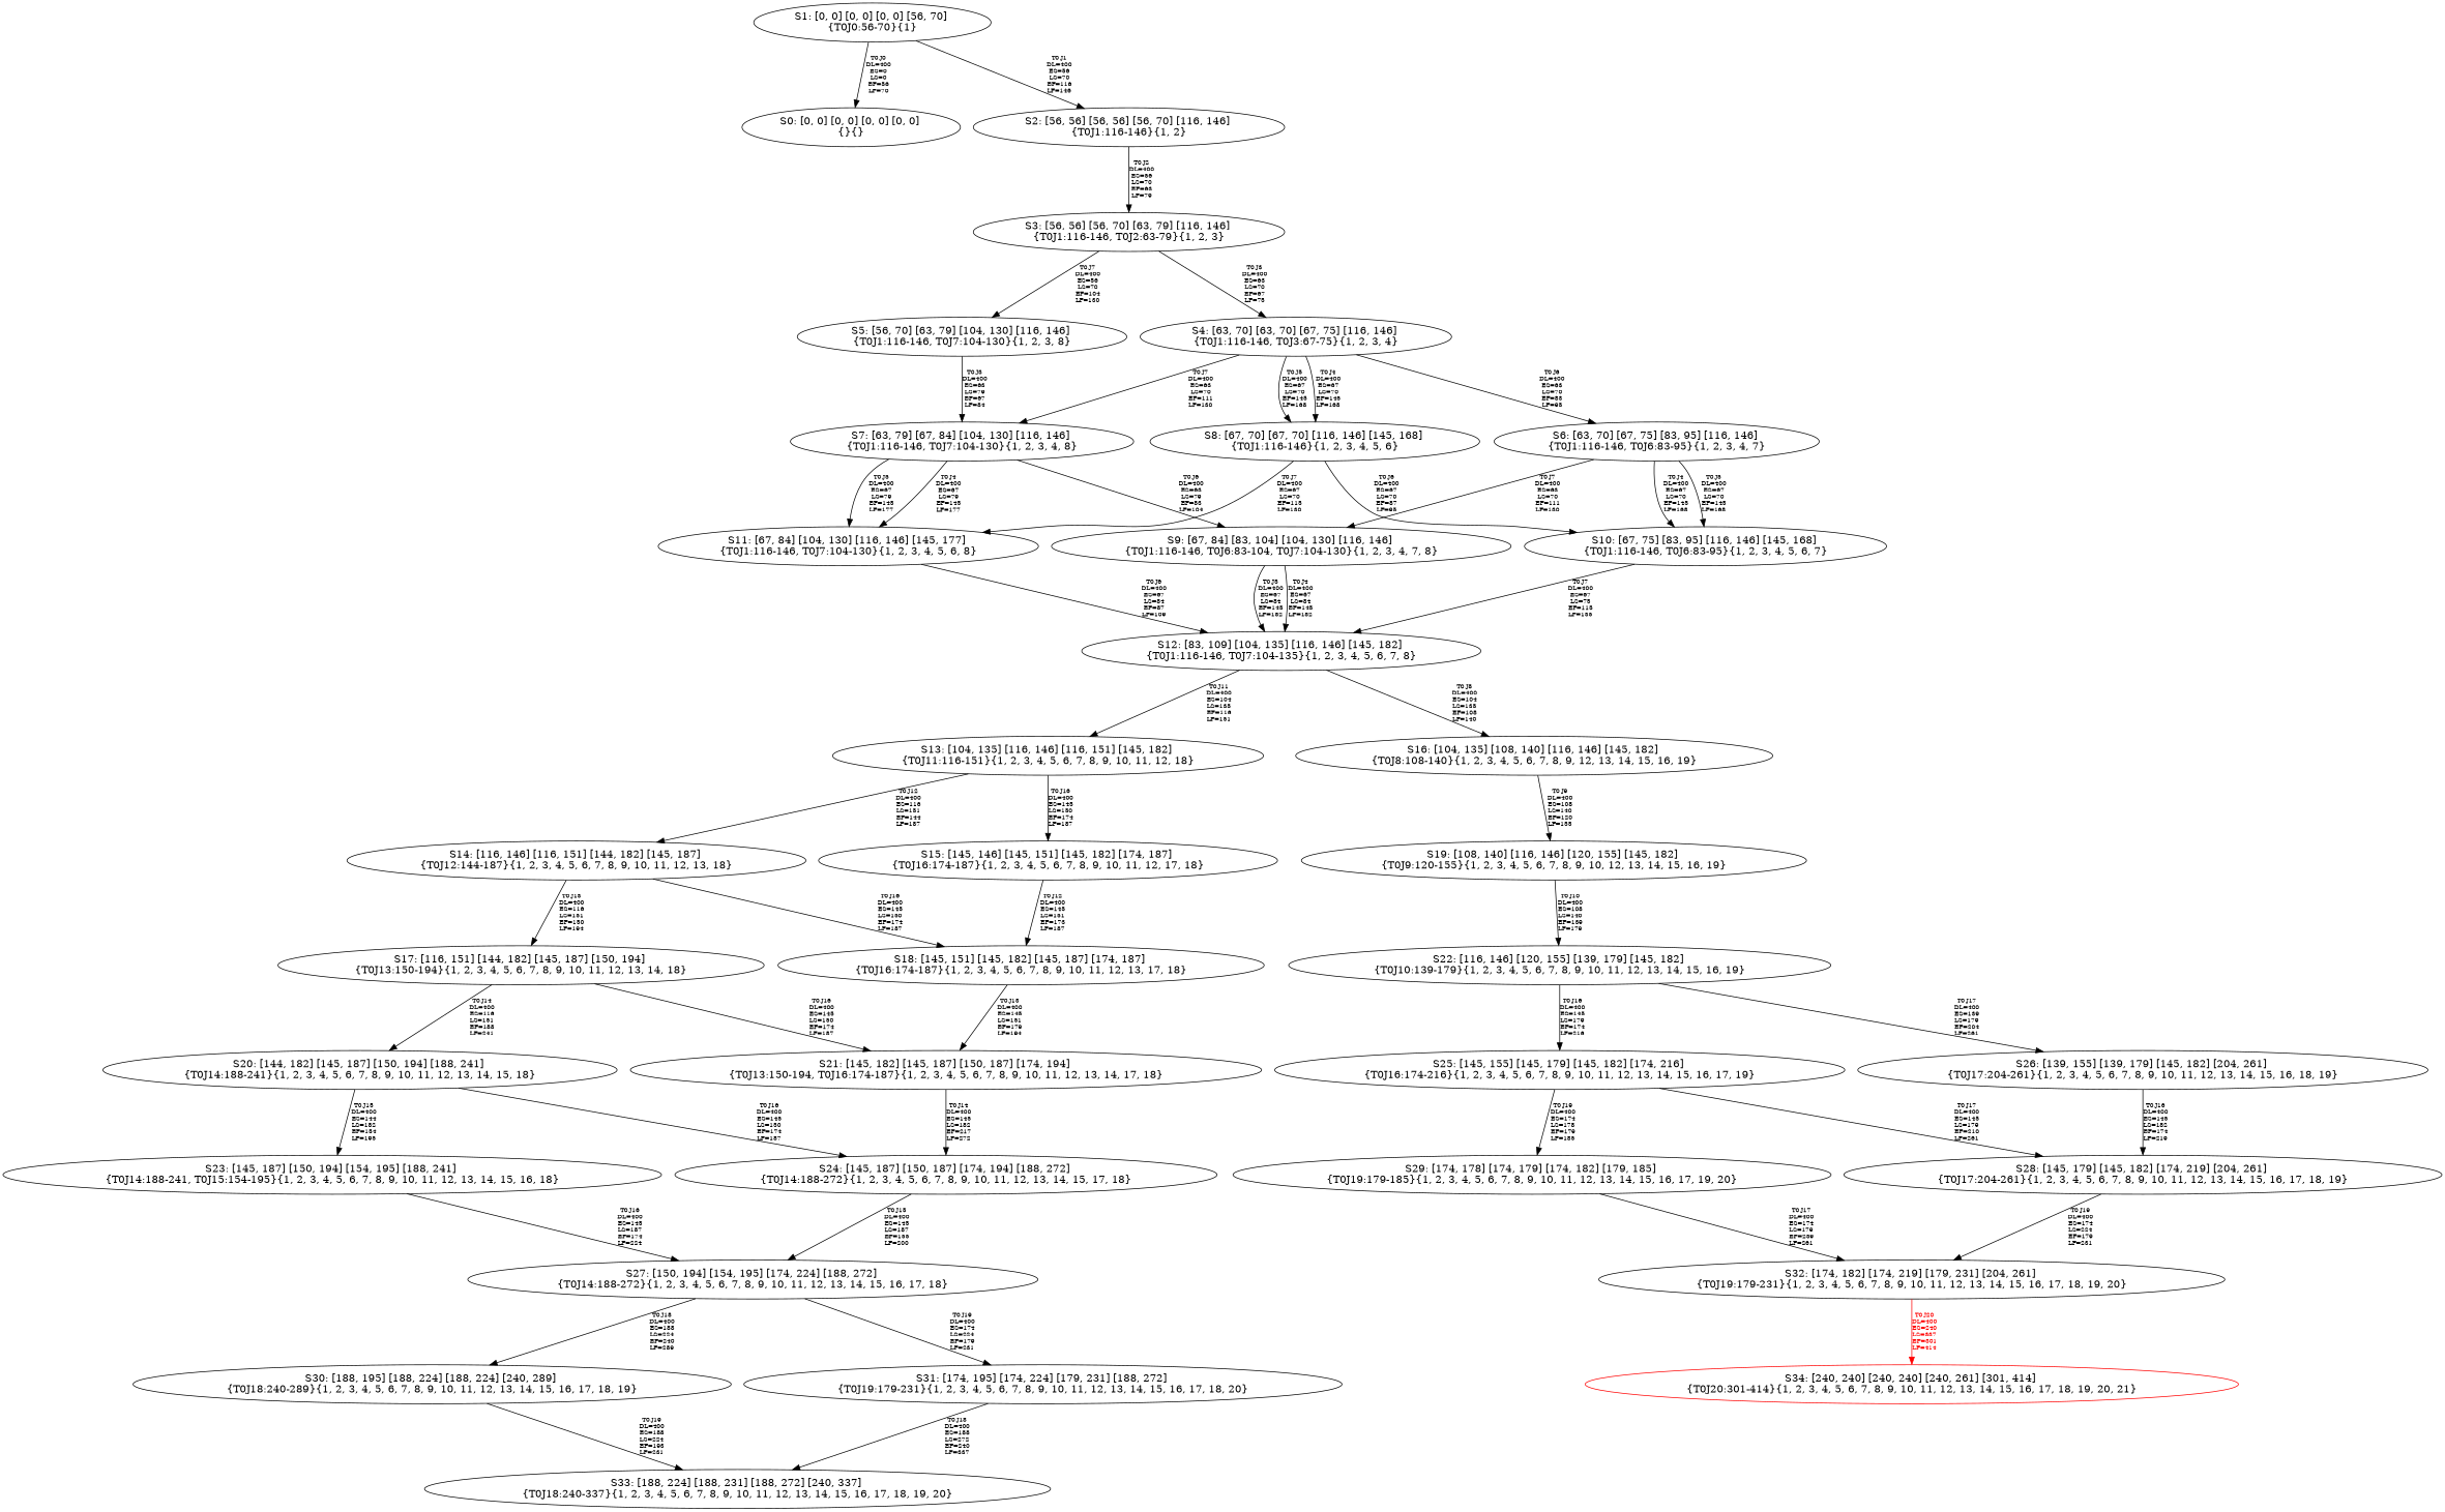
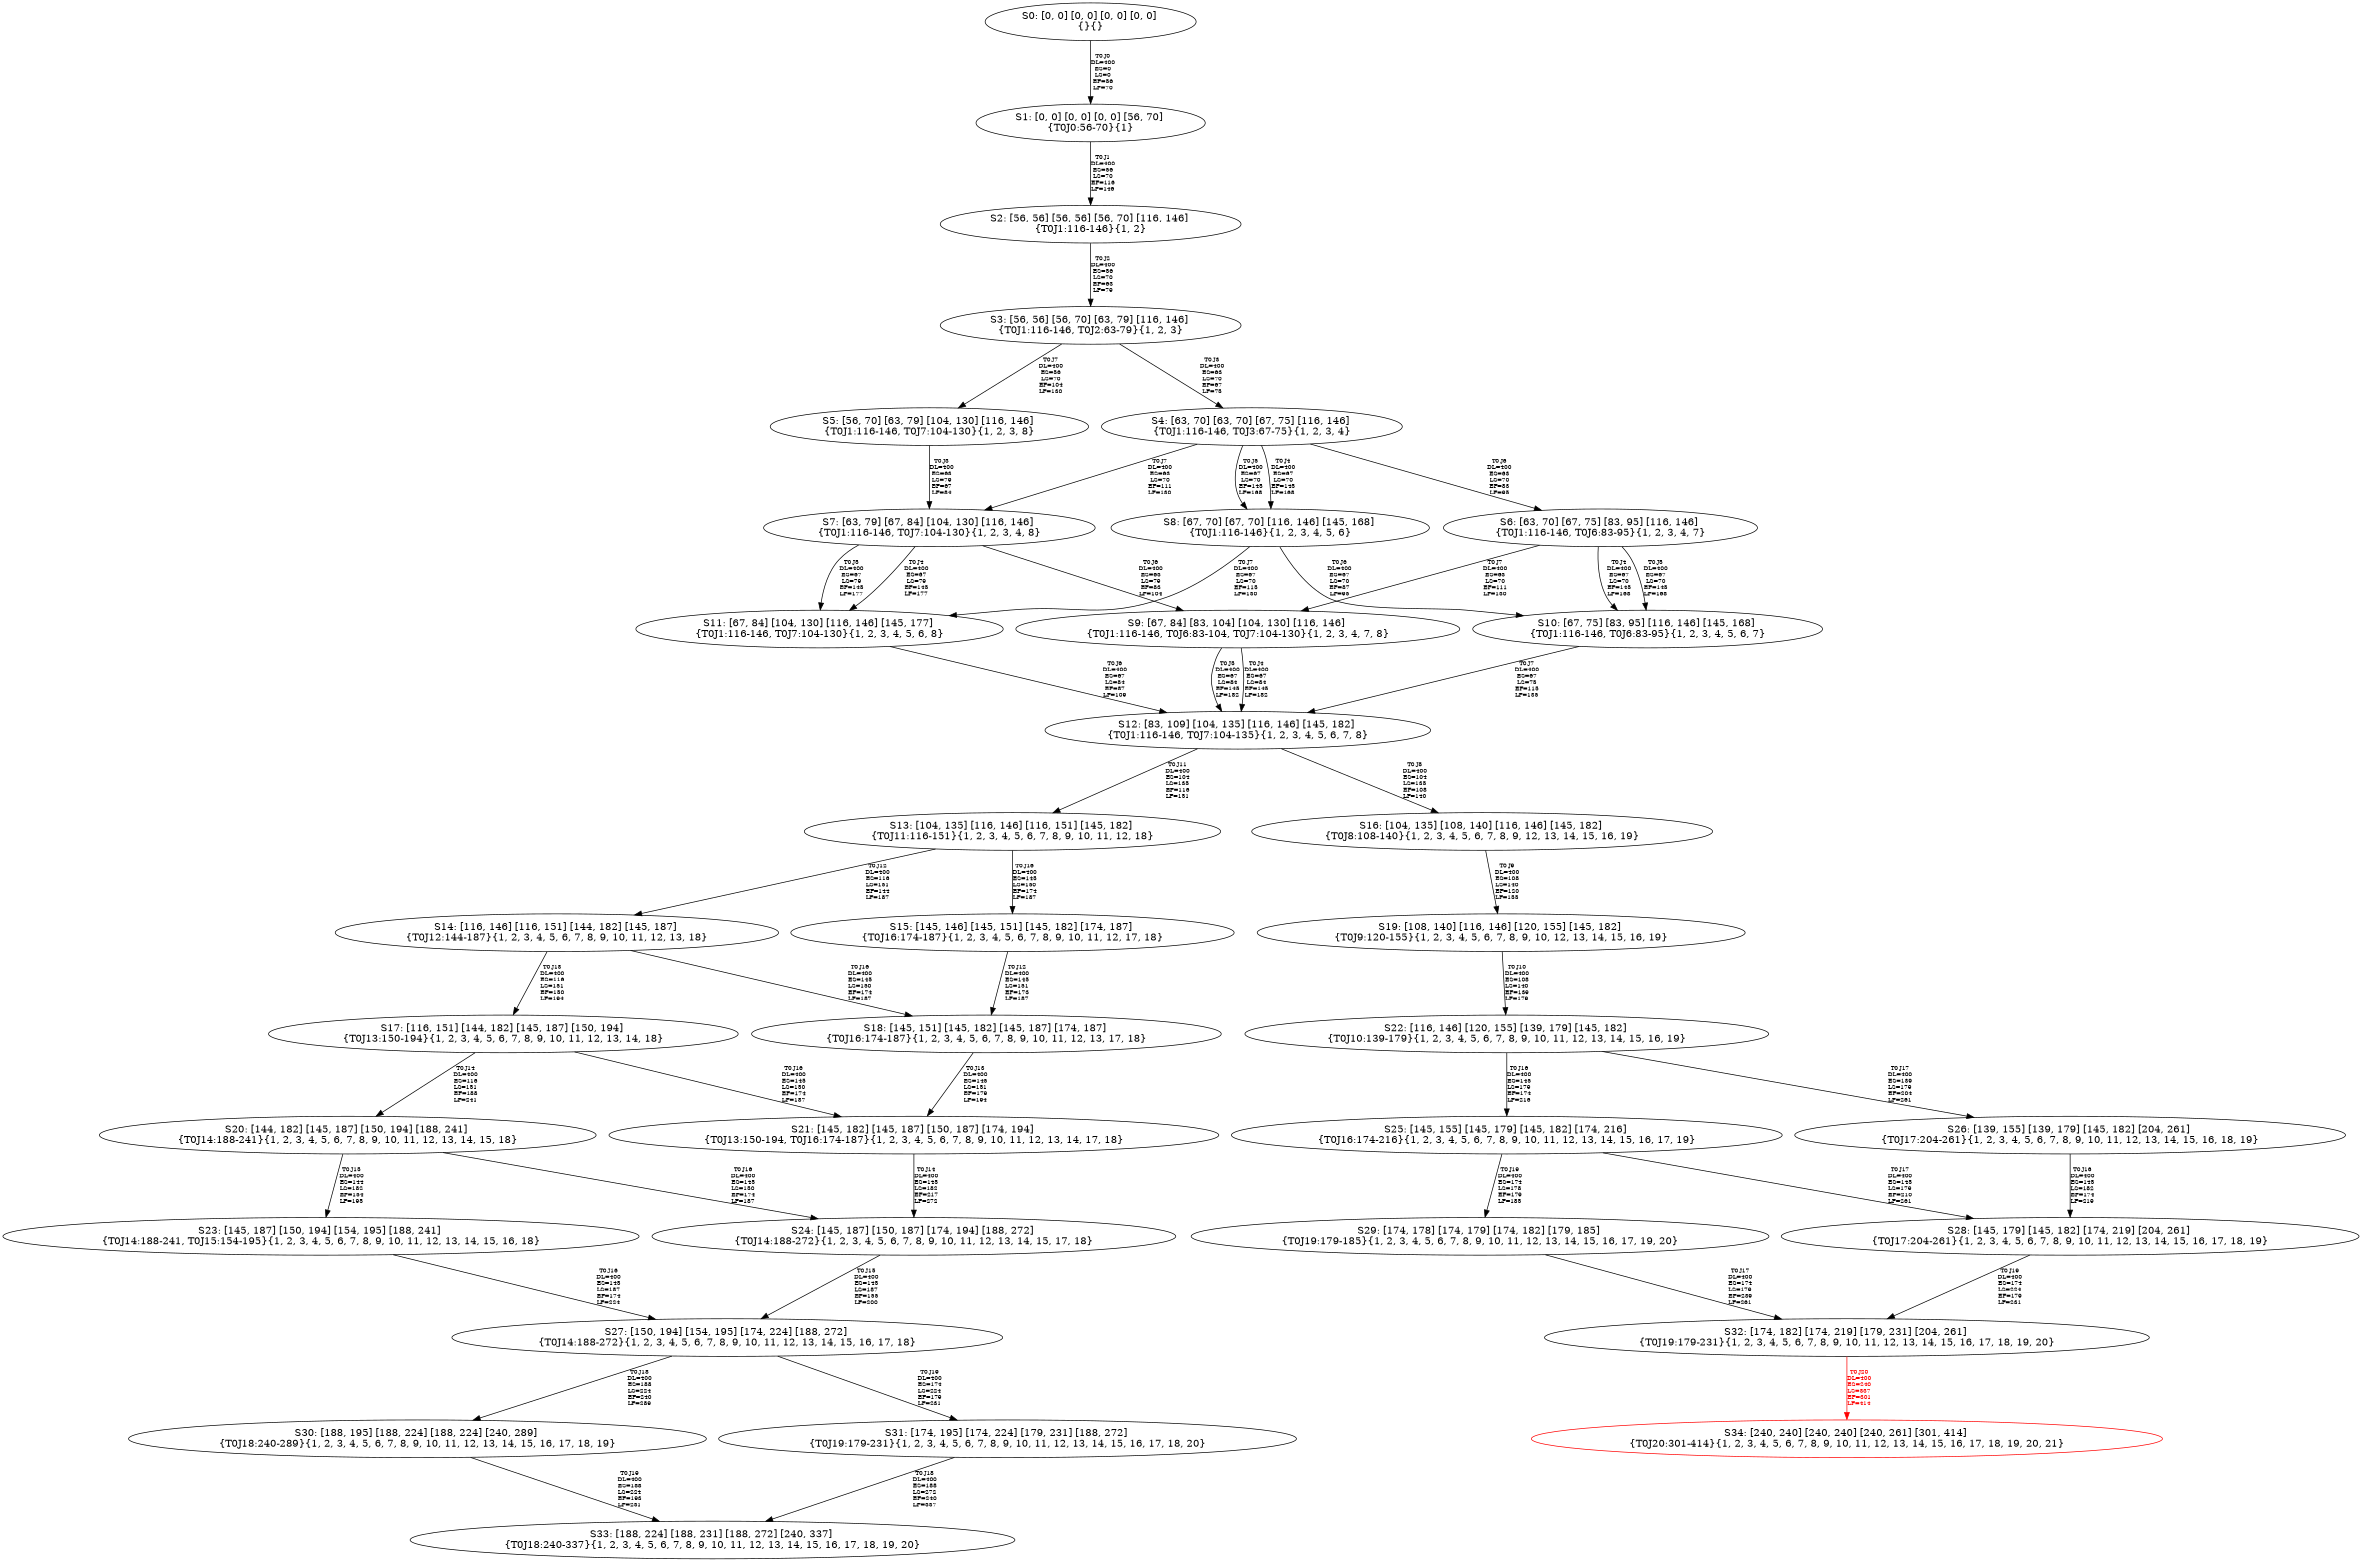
  digraph {
    edge [fontsize=8]
    n1 [label="S0: [0, 0] [0, 0] [0, 0] [0, 0] \n{}{}"]
    n2 [label="S1: [0, 0] [0, 0] [0, 0] [56, 70] \n{T0J0:56-70}{1}"]
    n3 [label="S2: [56, 56] [56, 56] [56, 70] [116, 146] \n{T0J1:116-146}{1, 2}"]
    n4 [label="S3: [56, 56] [56, 70] [63, 79] [116, 146] \n{T0J1:116-146, T0J2:63-79}{1, 2, 3}"]
    n5 [label="S4: [63, 70] [63, 70] [67, 75] [116, 146] \n{T0J1:116-146, T0J3:67-75}{1, 2, 3, 4}"]
    n6 [label="S5: [56, 70] [63, 79] [104, 130] [116, 146] \n{T0J1:116-146, T0J7:104-130}{1, 2, 3, 8}"]
    n7 [label="S6: [63, 70] [67, 75] [83, 95] [116, 146] \n{T0J1:116-146, T0J6:83-95}{1, 2, 3, 4, 7}"]
    n8 [label="S7: [63, 79] [67, 84] [104, 130] [116, 146] \n{T0J1:116-146, T0J7:104-130}{1, 2, 3, 4, 8}"]
    n9 [label="S8: [67, 70] [67, 70] [116, 146] [145, 168] \n{T0J1:116-146}{1, 2, 3, 4, 5, 6}"]
    n10 [label="S9: [67, 84] [83, 104] [104, 130] [116, 146] \n{T0J1:116-146, T0J6:83-104, T0J7:104-130}{1, 2, 3, 4, 7, 8}"]
    n11 [label="S10: [67, 75] [83, 95] [116, 146] [145, 168] \n{T0J1:116-146, T0J6:83-95}{1, 2, 3, 4, 5, 6, 7}"]
    n12 [label="S11: [67, 84] [104, 130] [116, 146] [145, 177] \n{T0J1:116-146, T0J7:104-130}{1, 2, 3, 4, 5, 6, 8}"]
    n13 [label="S12: [83, 109] [104, 135] [116, 146] [145, 182] \n{T0J1:116-146, T0J7:104-135}{1, 2, 3, 4, 5, 6, 7, 8}"]
    n14 [label="S13: [104, 135] [116, 146] [116, 151] [145, 182] \n{T0J11:116-151}{1, 2, 3, 4, 5, 6, 7, 8, 9, 10, 11, 12, 18}"]
    n15 [label="S16: [104, 135] [108, 140] [116, 146] [145, 182] \n{T0J8:108-140}{1, 2, 3, 4, 5, 6, 7, 8, 9, 12, 13, 14, 15, 16, 19}"]
    n16 [label="S14: [116, 146] [116, 151] [144, 182] [145, 187] \n{T0J12:144-187}{1, 2, 3, 4, 5, 6, 7, 8, 9, 10, 11, 12, 13, 18}"]
    n17 [label="S15: [145, 146] [145, 151] [145, 182] [174, 187] \n{T0J16:174-187}{1, 2, 3, 4, 5, 6, 7, 8, 9, 10, 11, 12, 17, 18}"]
    n18 [label="S17: [116, 151] [144, 182] [145, 187] [150, 194] \n{T0J13:150-194}{1, 2, 3, 4, 5, 6, 7, 8, 9, 10, 11, 12, 13, 14, 18}"]
    n19 [label="S18: [145, 151] [145, 182] [145, 187] [174, 187] \n{T0J16:174-187}{1, 2, 3, 4, 5, 6, 7, 8, 9, 10, 11, 12, 13, 17, 18}"]
    n20 [label="S19: [108, 140] [116, 146] [120, 155] [145, 182] \n{T0J9:120-155}{1, 2, 3, 4, 5, 6, 7, 8, 9, 10, 12, 13, 14, 15, 16, 19}"]
    n21 [label="S20: [144, 182] [145, 187] [150, 194] [188, 241] \n{T0J14:188-241}{1, 2, 3, 4, 5, 6, 7, 8, 9, 10, 11, 12, 13, 14, 15, 18}"]
    n22 [label="S21: [145, 182] [145, 187] [150, 187] [174, 194] \n{T0J13:150-194, T0J16:174-187}{1, 2, 3, 4, 5, 6, 7, 8, 9, 10, 11, 12, 13, 14, 17, 18}"]
    n23 [label="S22: [116, 146] [120, 155] [139, 179] [145, 182] \n{T0J10:139-179}{1, 2, 3, 4, 5, 6, 7, 8, 9, 10, 11, 12, 13, 14, 15, 16, 19}"]
    n24 [label="S23: [145, 187] [150, 194] [154, 195] [188, 241] \n{T0J14:188-241, T0J15:154-195}{1, 2, 3, 4, 5, 6, 7, 8, 9, 10, 11, 12, 13, 14, 15, 16, 18}"]
    n25 [label="S24: [145, 187] [150, 187] [174, 194] [188, 272] \n{T0J14:188-272}{1, 2, 3, 4, 5, 6, 7, 8, 9, 10, 11, 12, 13, 14, 15, 17, 18}"]
    n26 [label="S25: [145, 155] [145, 179] [145, 182] [174, 216] \n{T0J16:174-216}{1, 2, 3, 4, 5, 6, 7, 8, 9, 10, 11, 12, 13, 14, 15, 16, 17, 19}"]
    n27 [label="S26: [139, 155] [139, 179] [145, 182] [204, 261] \n{T0J17:204-261}{1, 2, 3, 4, 5, 6, 7, 8, 9, 10, 11, 12, 13, 14, 15, 16, 18, 19}"]
    n28 [label="S27: [150, 194] [154, 195] [174, 224] [188, 272] \n{T0J14:188-272}{1, 2, 3, 4, 5, 6, 7, 8, 9, 10, 11, 12, 13, 14, 15, 16, 17, 18}"]
    n29 [label="S28: [145, 179] [145, 182] [174, 219] [204, 261] \n{T0J17:204-261}{1, 2, 3, 4, 5, 6, 7, 8, 9, 10, 11, 12, 13, 14, 15, 16, 17, 18, 19}"]
    n30 [label="S29: [174, 178] [174, 179] [174, 182] [179, 185] \n{T0J19:179-185}{1, 2, 3, 4, 5, 6, 7, 8, 9, 10, 11, 12, 13, 14, 15, 16, 17, 19, 20}"]
    n31 [label="S30: [188, 195] [188, 224] [188, 224] [240, 289] \n{T0J18:240-289}{1, 2, 3, 4, 5, 6, 7, 8, 9, 10, 11, 12, 13, 14, 15, 16, 17, 18, 19}"]
    n32 [label="S31: [174, 195] [174, 224] [179, 231] [188, 272] \n{T0J19:179-231}{1, 2, 3, 4, 5, 6, 7, 8, 9, 10, 11, 12, 13, 14, 15, 16, 17, 18, 20}"]
    n33 [label="S32: [174, 182] [174, 219] [179, 231] [204, 261] \n{T0J19:179-231}{1, 2, 3, 4, 5, 6, 7, 8, 9, 10, 11, 12, 13, 14, 15, 16, 17, 18, 19, 20}"]
    n34 [label="S33: [188, 224] [188, 231] [188, 272] [240, 337] \n{T0J18:240-337}{1, 2, 3, 4, 5, 6, 7, 8, 9, 10, 11, 12, 13, 14, 15, 16, 17, 18, 19, 20}"]
    n35 [color=Red label="S34: [240, 240] [240, 240] [240, 261] [301, 414] \n{T0J20:301-414}{1, 2, 3, 4, 5, 6, 7, 8, 9, 10, 11, 12, 13, 14, 15, 16, 17, 18, 19, 20, 21}"]
-   n2 -> n1 [label="T0 J0\nDL=400\nES=0\nLS=0\nEF=56\nLF=70"]
+   n1 -> n2 [label="T0 J0\nDL=400\nES=0\nLS=0\nEF=56\nLF=70"]
    n2 -> n3 [label="T0 J1\nDL=400\nES=56\nLS=70\nEF=116\nLF=146"]
    n3 -> n4 [label="T0 J2\nDL=400\nES=56\nLS=70\nEF=63\nLF=79"]
    n4 -> n5 [label="T0 J3\nDL=400\nES=63\nLS=70\nEF=67\nLF=75"]
    n4 -> n6 [label="T0 J7\nDL=400\nES=56\nLS=70\nEF=104\nLF=130"]
    n5 -> n7 [label="T0 J6\nDL=400\nES=63\nLS=70\nEF=83\nLF=95"]
    n5 -> n8 [label="T0 J7\nDL=400\nES=63\nLS=70\nEF=111\nLF=130"]
    n5 -> n9 [label="T0 J4\nDL=400\nES=67\nLS=70\nEF=145\nLF=168"]
    n5 -> n9 [label="T0 J5\nDL=400\nES=67\nLS=70\nEF=145\nLF=168"]
    n6 -> n8 [label="T0 J3\nDL=400\nES=63\nLS=79\nEF=67\nLF=84"]
    n7 -> n10 [label="T0 J7\nDL=400\nES=63\nLS=70\nEF=111\nLF=130"]
    n7 -> n11 [label="T0 J4\nDL=400\nES=67\nLS=70\nEF=145\nLF=168"]
    n7 -> n11 [label="T0 J5\nDL=400\nES=67\nLS=70\nEF=145\nLF=168"]
    n8 -> n10 [label="T0 J6\nDL=400\nES=63\nLS=79\nEF=83\nLF=104"]
    n8 -> n12 [label="T0 J4\nDL=400\nES=67\nLS=79\nEF=145\nLF=177"]
    n8 -> n12 [label="T0 J5\nDL=400\nES=67\nLS=79\nEF=145\nLF=177"]
    n9 -> n11 [label="T0 J6\nDL=400\nES=67\nLS=70\nEF=87\nLF=95"]
    n9 -> n12 [label="T0 J7\nDL=400\nES=67\nLS=70\nEF=115\nLF=130"]
    n10 -> n13 [label="T0 J4\nDL=400\nES=67\nLS=84\nEF=145\nLF=182"]
    n10 -> n13 [label="T0 J5\nDL=400\nES=67\nLS=84\nEF=145\nLF=182"]
    n11 -> n13 [label="T0 J7\nDL=400\nES=67\nLS=75\nEF=115\nLF=135"]
    n12 -> n13 [label="T0 J6\nDL=400\nES=67\nLS=84\nEF=87\nLF=109"]
    n13 -> n14 [label="T0 J11\nDL=400\nES=104\nLS=135\nEF=116\nLF=151"]
    n13 -> n15 [label="T0 J8\nDL=400\nES=104\nLS=135\nEF=108\nLF=140"]
    n14 -> n16 [label="T0 J12\nDL=400\nES=116\nLS=151\nEF=144\nLF=187"]
    n14 -> n17 [label="T0 J16\nDL=400\nES=145\nLS=150\nEF=174\nLF=187"]
    n15 -> n20 [label="T0 J9\nDL=400\nES=108\nLS=140\nEF=120\nLF=155"]
    n16 -> n18 [label="T0 J13\nDL=400\nES=116\nLS=151\nEF=150\nLF=194"]
    n16 -> n19 [label="T0 J16\nDL=400\nES=145\nLS=150\nEF=174\nLF=187"]
    n17 -> n19 [label="T0 J12\nDL=400\nES=145\nLS=151\nEF=173\nLF=187"]
    n18 -> n21 [label="T0 J14\nDL=400\nES=116\nLS=151\nEF=188\nLF=241"]
    n18 -> n22 [label="T0 J16\nDL=400\nES=145\nLS=150\nEF=174\nLF=187"]
    n19 -> n22 [label="T0 J13\nDL=400\nES=145\nLS=151\nEF=179\nLF=194"]
    n20 -> n23 [label="T0 J10\nDL=400\nES=108\nLS=140\nEF=139\nLF=179"]
    n21 -> n24 [label="T0 J15\nDL=400\nES=144\nLS=182\nEF=154\nLF=195"]
    n21 -> n25 [label="T0 J16\nDL=400\nES=145\nLS=150\nEF=174\nLF=187"]
    n22 -> n25 [label="T0 J14\nDL=400\nES=145\nLS=182\nEF=217\nLF=272"]
    n23 -> n26 [label="T0 J16\nDL=400\nES=145\nLS=179\nEF=174\nLF=216"]
    n23 -> n27 [label="T0 J17\nDL=400\nES=139\nLS=179\nEF=204\nLF=261"]
    n24 -> n28 [label="T0 J16\nDL=400\nES=145\nLS=187\nEF=174\nLF=224"]
    n25 -> n28 [label="T0 J15\nDL=400\nES=145\nLS=187\nEF=155\nLF=200"]
    n26 -> n29 [label="T0 J17\nDL=400\nES=145\nLS=179\nEF=210\nLF=261"]
    n26 -> n30 [label="T0 J19\nDL=400\nES=174\nLS=178\nEF=179\nLF=185"]
    n27 -> n29 [label="T0 J16\nDL=400\nES=145\nLS=182\nEF=174\nLF=219"]
    n28 -> n31 [label="T0 J18\nDL=400\nES=188\nLS=224\nEF=240\nLF=289"]
    n28 -> n32 [label="T0 J19\nDL=400\nES=174\nLS=224\nEF=179\nLF=231"]
    n29 -> n33 [label="T0 J19\nDL=400\nES=174\nLS=224\nEF=179\nLF=231"]
    n30 -> n33 [label="T0 J17\nDL=400\nES=174\nLS=179\nEF=239\nLF=261"]
    n31 -> n34 [label="T0 J19\nDL=400\nES=188\nLS=224\nEF=193\nLF=231"]
    n32 -> n34 [label="T0 J18\nDL=400\nES=188\nLS=272\nEF=240\nLF=337"]
    n33 -> n35 [color=Red fontcolor=Red label="T0 J20\nDL=400\nES=240\nLS=337\nEF=301\nLF=414"]
  }
